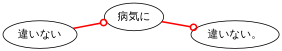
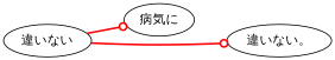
  digraph {
    rankdir=LR
    edge [arrowhead=odot color=red style=bold]
    n1 [label="違いない"]
    n2 [label="病気に"]
    n3 [label="違いない。"]
    n1 -> n2
-   n2 -> n3
+   n1 -> n3
  }
